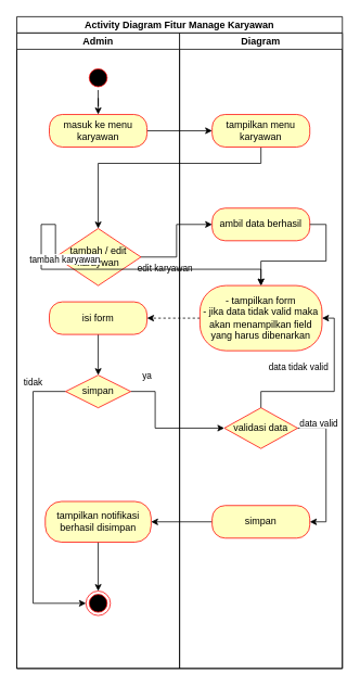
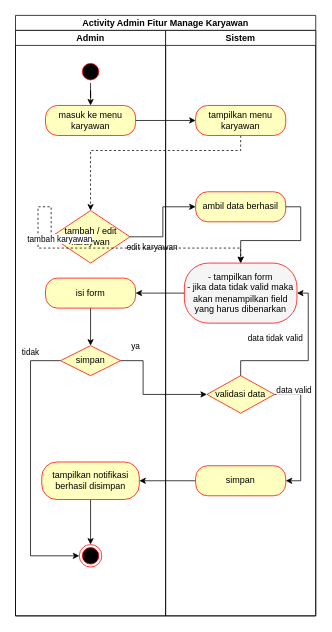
  <mxCell id="0" />
  <mxCell id="1" parent="0" />
- <mxCell id="2" value="Activity Diagram Fitur Manage Karyawan" style="swimlane;childLayout=stackLayout;resizeParent=1;resizeParentMax=0;startSize=20;" vertex="1" parent="1"><mxGeometry x="20" y="20" width="400" height="800" as="geometry" /></mxCell>
+ <mxCell id="2" value="Activity Admin Fitur Manage Karyawan" style="swimlane;childLayout=stackLayout;resizeParent=1;resizeParentMax=0;startSize=20;" vertex="1" parent="1"><mxGeometry x="20" y="20" width="400" height="800" as="geometry" /></mxCell>
  <mxCell id="3" value="" style="edgeStyle=orthogonalEdgeStyle;rounded=0;orthogonalLoop=1;jettySize=auto;html=1;" edge="1" parent="2" source="14" target="25"><mxGeometry relative="1" as="geometry" /></mxCell>
  <mxCell id="4" style="edgeStyle=orthogonalEdgeStyle;rounded=0;orthogonalLoop=1;jettySize=auto;html=1;" edge="1" parent="2" source="15" target="26"><mxGeometry relative="1" as="geometry" /></mxCell>
  <mxCell id="5" value="edit karyawan" style="edgeLabel;html=1;align=center;verticalAlign=middle;resizable=0;points=[];" vertex="1" connectable="0" parent="4"><mxGeometry x="-0.276" y="1" relative="1" as="geometry"><mxPoint x="-14" y="16" as="offset" /></mxGeometry></mxCell>
- <mxCell id="6" style="edgeStyle=orthogonalEdgeStyle;rounded=0;orthogonalLoop=1;jettySize=auto;html=1;" edge="1" parent="2" source="25" target="15"><mxGeometry relative="1" as="geometry"><Array as="points"><mxPoint x="300" y="180" /><mxPoint x="100" y="180" /></Array></mxGeometry></mxCell>
- <mxCell id="7" style="edgeStyle=orthogonalEdgeStyle;rounded=0;orthogonalLoop=1;jettySize=auto;html=1;entryX=1;entryY=0.5;entryDx=0;entryDy=0;dashed=1;" edge="1" parent="2" source="27" target="17"><mxGeometry relative="1" as="geometry" /></mxCell>
+ <mxCell id="6" style="edgeStyle=orthogonalEdgeStyle;rounded=0;orthogonalLoop=1;jettySize=auto;html=1;dashed=1;" edge="1" parent="2" source="25" target="15"><mxGeometry relative="1" as="geometry"><Array as="points"><mxPoint x="300" y="180" /><mxPoint x="100" y="180" /></Array></mxGeometry></mxCell>
+ <mxCell id="7" style="edgeStyle=orthogonalEdgeStyle;rounded=0;orthogonalLoop=1;jettySize=auto;html=1;entryX=1;entryY=0.5;entryDx=0;entryDy=0;" edge="1" parent="2" source="27" target="17"><mxGeometry relative="1" as="geometry" /></mxCell>
  <mxCell id="8" style="edgeStyle=orthogonalEdgeStyle;rounded=0;orthogonalLoop=1;jettySize=auto;html=1;entryX=0;entryY=0.5;entryDx=0;entryDy=0;" edge="1" parent="2" source="20" target="30"><mxGeometry relative="1" as="geometry"><Array as="points"><mxPoint x="170" y="460" /><mxPoint x="170" y="505" /></Array></mxGeometry></mxCell>
  <mxCell id="9" value="ya" style="edgeLabel;html=1;align=center;verticalAlign=middle;resizable=0;points=[];" vertex="1" connectable="0" parent="8"><mxGeometry x="-0.739" relative="1" as="geometry"><mxPoint x="-2" y="-20" as="offset" /></mxGeometry></mxCell>
  <mxCell id="10" style="edgeStyle=orthogonalEdgeStyle;rounded=0;orthogonalLoop=1;jettySize=auto;html=1;entryX=1;entryY=0.5;entryDx=0;entryDy=0;" edge="1" parent="2" source="31" target="22"><mxGeometry relative="1" as="geometry" /></mxCell>
  <mxCell id="11" value="Admin" style="swimlane;startSize=20;aspect=fixed;" vertex="1" parent="2"><mxGeometry y="20" width="200" height="780" as="geometry" /></mxCell>
  <mxCell id="12" style="edgeStyle=orthogonalEdgeStyle;rounded=0;orthogonalLoop=1;jettySize=auto;html=1;" edge="1" parent="11" source="13" target="14"><mxGeometry relative="1" as="geometry" /></mxCell>
  <mxCell id="13" value="" style="ellipse;html=1;shape=startState;fillColor=#000000;strokeColor=#ff0000;" vertex="1" parent="11"><mxGeometry x="85" y="40" width="30" height="30" as="geometry" /></mxCell>
  <mxCell id="14" value="masuk ke menu karyawan" style="rounded=1;whiteSpace=wrap;html=1;arcSize=40;fontColor=#000000;fillColor=#ffffc0;strokeColor=#ff0000;" vertex="1" parent="11"><mxGeometry x="40" y="100" width="120" height="40" as="geometry" /></mxCell>
  <mxCell id="15" value="tambah / edit karaywan" style="rhombus;whiteSpace=wrap;html=1;fillColor=#ffffc0;strokeColor=#ff0000;" vertex="1" parent="11"><mxGeometry x="47.5" y="240" width="105" height="70" as="geometry" /></mxCell>
  <mxCell id="16" style="edgeStyle=orthogonalEdgeStyle;rounded=0;orthogonalLoop=1;jettySize=auto;html=1;entryX=0.5;entryY=0;entryDx=0;entryDy=0;" edge="1" parent="11" source="17" target="20"><mxGeometry relative="1" as="geometry" /></mxCell>
  <mxCell id="17" value="isi form" style="rounded=1;whiteSpace=wrap;html=1;arcSize=40;fontColor=#000000;fillColor=#ffffc0;strokeColor=#ff0000;" vertex="1" parent="11"><mxGeometry x="40" y="330" width="120" height="40" as="geometry" /></mxCell>
  <mxCell id="18" style="edgeStyle=orthogonalEdgeStyle;rounded=0;orthogonalLoop=1;jettySize=auto;html=1;entryX=0;entryY=0.5;entryDx=0;entryDy=0;exitX=0;exitY=0.5;exitDx=0;exitDy=0;" edge="1" parent="11" source="20" target="23"><mxGeometry relative="1" as="geometry"><Array as="points"><mxPoint x="20" y="440" /><mxPoint x="20" y="700" /></Array></mxGeometry></mxCell>
  <mxCell id="19" value="tidak" style="edgeLabel;html=1;align=center;verticalAlign=middle;resizable=0;points=[];" vertex="1" connectable="0" parent="18"><mxGeometry x="-0.77" y="-1" relative="1" as="geometry"><mxPoint y="-14" as="offset" /></mxGeometry></mxCell>
  <mxCell id="20" value="simpan" style="rhombus;whiteSpace=wrap;html=1;fillColor=#ffffc0;strokeColor=#ff0000;" vertex="1" parent="11"><mxGeometry x="60" y="420" width="80" height="40" as="geometry" /></mxCell>
  <mxCell id="21" style="edgeStyle=orthogonalEdgeStyle;rounded=0;orthogonalLoop=1;jettySize=auto;html=1;" edge="1" parent="11" source="22" target="23"><mxGeometry relative="1" as="geometry" /></mxCell>
  <mxCell id="22" value="tampilkan notifikasi berhasil disimpan" style="rounded=1;whiteSpace=wrap;html=1;arcSize=40;fontColor=#000000;fillColor=#ffffc0;strokeColor=#ff0000;" vertex="1" parent="11"><mxGeometry x="35" y="575" width="130" height="50" as="geometry" /></mxCell>
  <mxCell id="23" value="" style="ellipse;html=1;shape=endState;fillColor=#000000;strokeColor=#ff0000;" vertex="1" parent="11"><mxGeometry x="85" y="685" width="30" height="30" as="geometry" /></mxCell>
- <mxCell id="24" value="Diagram" style="swimlane;startSize=20;" vertex="1" parent="2"><mxGeometry x="200" y="20" width="200" height="780" as="geometry" /></mxCell>
+ <mxCell id="24" value="Sistem" style="swimlane;startSize=20;" vertex="1" parent="2"><mxGeometry x="200" y="20" width="200" height="780" as="geometry" /></mxCell>
  <mxCell id="25" value="tampilkan menu karyawan" style="rounded=1;whiteSpace=wrap;html=1;arcSize=40;fontColor=#000000;fillColor=#ffffc0;strokeColor=#ff0000;" vertex="1" parent="24"><mxGeometry x="40" y="100" width="120" height="40" as="geometry" /></mxCell>
  <mxCell id="26" value="ambil data berhasil" style="rounded=1;whiteSpace=wrap;html=1;arcSize=40;fontColor=#000000;fillColor=#ffffc0;strokeColor=#ff0000;" vertex="1" parent="24"><mxGeometry x="40" y="215.0" width="120" height="40" as="geometry" /></mxCell>
- <mxCell id="27" value="- tampilkan form&lt;br&gt;- jika data tidak valid maka akan menampilkan field yang harus dibenarkan" style="rounded=1;whiteSpace=wrap;html=1;arcSize=40;fontColor=#000000;fillColor=#ffffc0;strokeColor=#ff0000;" vertex="1" parent="24"><mxGeometry x="25" y="310" width="150" height="80" as="geometry" /></mxCell>
+ <mxCell id="27" value="- tampilkan form&lt;br&gt;- jika data tidak valid maka akan menampilkan field yang harus dibenarkan" style="rounded=1;whiteSpace=wrap;html=1;arcSize=40;fontColor=#000000;fillColor=#f5f5f5;strokeColor=#ff0000;" vertex="1" parent="24"><mxGeometry x="25" y="310" width="150" height="80" as="geometry" /></mxCell>
  <mxCell id="28" style="edgeStyle=orthogonalEdgeStyle;rounded=0;orthogonalLoop=1;jettySize=auto;html=1;entryX=1;entryY=0.5;entryDx=0;entryDy=0;exitX=1;exitY=0.5;exitDx=0;exitDy=0;" edge="1" parent="24" source="30" target="31"><mxGeometry relative="1" as="geometry" /></mxCell>
  <mxCell id="29" value="data valid" style="edgeLabel;html=1;align=center;verticalAlign=middle;resizable=0;points=[];" vertex="1" connectable="0" parent="28"><mxGeometry x="-0.296" y="1" relative="1" as="geometry"><mxPoint x="-11" y="-32" as="offset" /></mxGeometry></mxCell>
  <mxCell id="30" value="validasi data" style="rhombus;whiteSpace=wrap;html=1;fillColor=#ffffc0;strokeColor=#ff0000;" vertex="1" parent="24"><mxGeometry x="55" y="460" width="90" height="50" as="geometry" /></mxCell>
  <mxCell id="31" value="simpan" style="rounded=1;whiteSpace=wrap;html=1;arcSize=40;fontColor=#000000;fillColor=#ffffc0;strokeColor=#ff0000;" vertex="1" parent="24"><mxGeometry x="40" y="580" width="120" height="40" as="geometry" /></mxCell>
  <mxCell id="32" style="edgeStyle=orthogonalEdgeStyle;rounded=0;orthogonalLoop=1;jettySize=auto;html=1;entryX=1;entryY=0.5;entryDx=0;entryDy=0;exitX=0.5;exitY=0;exitDx=0;exitDy=0;" edge="1" parent="24" source="30" target="27"><mxGeometry relative="1" as="geometry"><Array as="points"><mxPoint x="100" y="440" /><mxPoint x="190" y="440" /><mxPoint x="190" y="350" /></Array></mxGeometry></mxCell>
  <mxCell id="33" value="data tidak valid" style="edgeLabel;html=1;align=center;verticalAlign=middle;resizable=0;points=[];" vertex="1" connectable="0" parent="32"><mxGeometry x="0.248" relative="1" as="geometry"><mxPoint x="-45" y="-7" as="offset" /></mxGeometry></mxCell>
- <mxCell id="34" value="" style="edgeStyle=orthogonalEdgeStyle;rounded=0;orthogonalLoop=1;jettySize=auto;html=1;entryX=0.5;entryY=0;entryDx=0;entryDy=0;exitX=0;exitY=0.5;exitDx=0;exitDy=0;" edge="1" parent="2" source="15" target="27"><mxGeometry relative="1" as="geometry"><Array as="points"><mxPoint x="30" y="255" /><mxPoint x="30" y="310" /><mxPoint x="300" y="310" /></Array></mxGeometry></mxCell>
+ <mxCell id="34" value="" style="edgeStyle=orthogonalEdgeStyle;rounded=0;orthogonalLoop=1;jettySize=auto;html=1;entryX=0.5;entryY=0;entryDx=0;entryDy=0;exitX=0;exitY=0.5;exitDx=0;exitDy=0;dashed=1;" edge="1" parent="2" source="15" target="27"><mxGeometry relative="1" as="geometry"><Array as="points"><mxPoint x="30" y="255" /><mxPoint x="30" y="310" /><mxPoint x="300" y="310" /></Array></mxGeometry></mxCell>
  <mxCell id="35" value="tambah karyawan" style="edgeLabel;html=1;align=center;verticalAlign=middle;resizable=0;points=[];" vertex="1" connectable="0" parent="34"><mxGeometry x="-0.466" y="3" relative="1" as="geometry"><mxPoint x="25" y="-7" as="offset" /></mxGeometry></mxCell>
  <mxCell id="36" style="edgeStyle=orthogonalEdgeStyle;rounded=0;orthogonalLoop=1;jettySize=auto;html=1;exitX=1;exitY=0.5;exitDx=0;exitDy=0;" edge="1" parent="1" source="26"><mxGeometry relative="1" as="geometry"><mxPoint x="320" y="350" as="targetPoint" /><Array as="points"><mxPoint x="400" y="275" /><mxPoint x="400" y="320" /><mxPoint x="320" y="320" /></Array></mxGeometry></mxCell>
